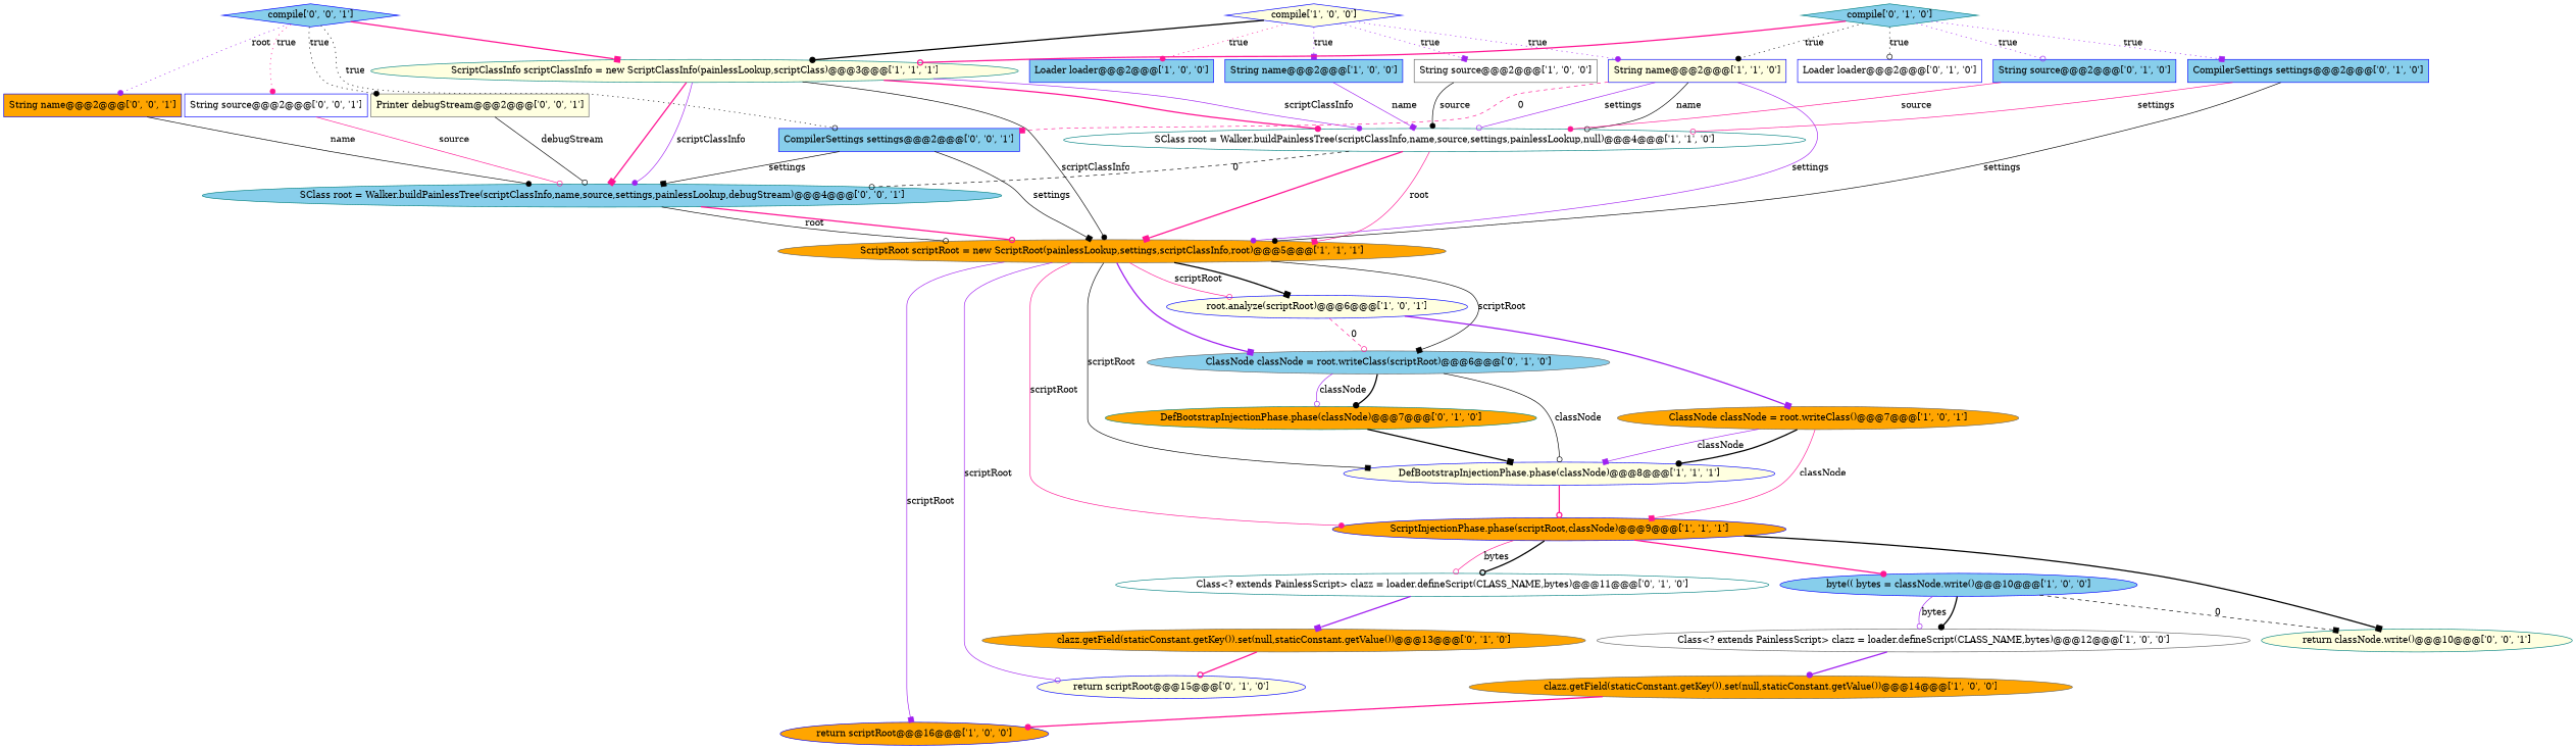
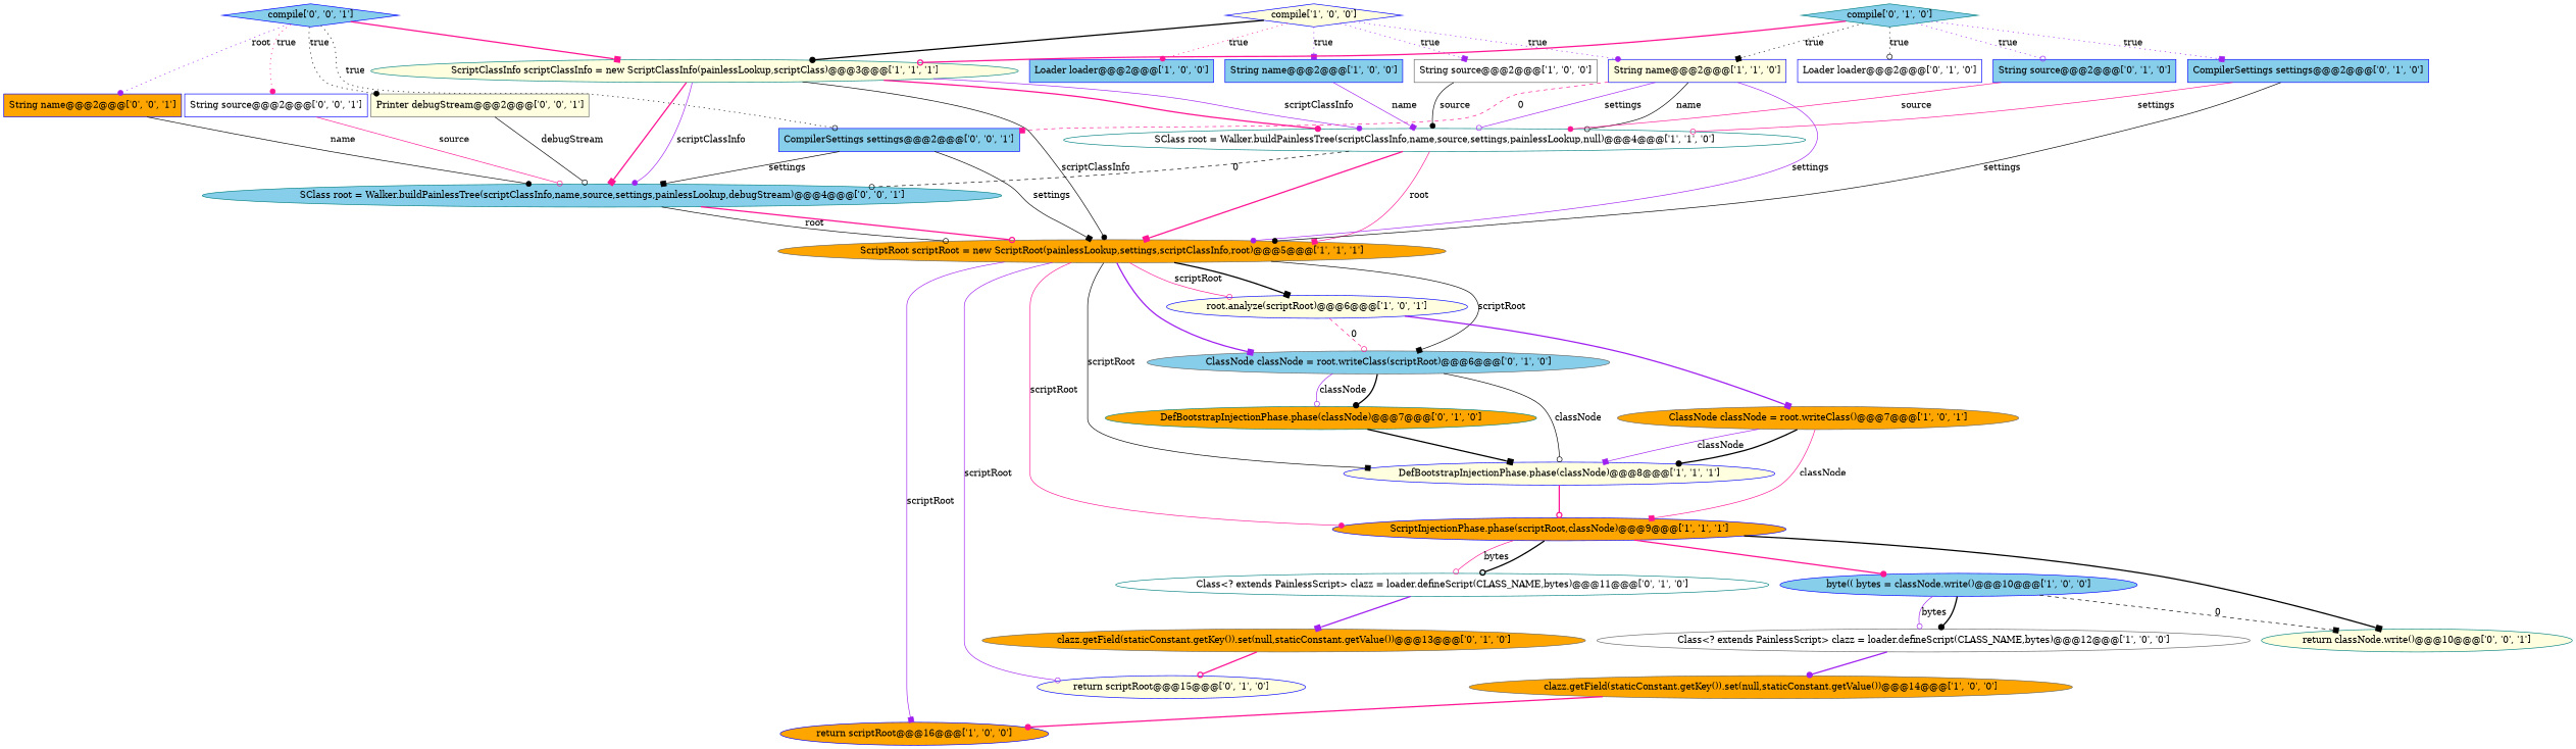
  digraph {
    node [color=blue fillcolor=skyblue shape=ellipse style=filled]
    edge [arrowhead=box color=black style=solid]
    n1 [label="compile['0', '0', '1']" shape=diamond]
    n2 [color=teal fillcolor=lightyellow label="ScriptClassInfo scriptClassInfo = new ScriptClassInfo(painlessLookup,scriptClass)@@@3@@@['1', '1', '1']"]
    n3 [label="CompilerSettings settings@@@2@@@['0', '0', '1']" shape=box]
    n4 [color=gray40 fillcolor=lightyellow label="Printer debugStream@@@2@@@['0', '0', '1']" shape=box]
    n5 [fillcolor=orange label="String name@@@2@@@['0', '0', '1']" shape=box]
    n6 [fillcolor=white label="String source@@@2@@@['0', '0', '1']" shape=box]
    n7 [color=teal fillcolor=white label="SClass root = Walker.buildPainlessTree(scriptClassInfo,name,source,settings,painlessLookup,null)@@@4@@@['1', '1', '0']"]
    n8 [color=gray40 fillcolor=orange label="ScriptRoot scriptRoot = new ScriptRoot(painlessLookup,settings,scriptClassInfo,root)@@@5@@@['1', '1', '1']"]
    n9 [color=teal label="SClass root = Walker.buildPainlessTree(scriptClassInfo,name,source,settings,painlessLookup,debugStream)@@@4@@@['0', '0', '1']"]
    n10 [label="Loader loader@@@2@@@['1', '0', '0']" shape=box]
    n11 [fillcolor=lightyellow label="String name@@@2@@@['1', '1', '0']" shape=box]
    n12 [fillcolor=orange label="ScriptInjectionPhase.phase(scriptRoot,classNode)@@@9@@@['1', '1', '1']"]
    n13 [fillcolor=orange label="return scriptRoot@@@16@@@['1', '0', '0']"]
    n14 [fillcolor=lightyellow label="return scriptRoot@@@15@@@['0', '1', '0']"]
    n15 [fillcolor=lightyellow label="DefBootstrapInjectionPhase.phase(classNode)@@@8@@@['1', '1', '1']"]
    n16 [fillcolor=lightyellow label="root.analyze(scriptRoot)@@@6@@@['1', '0', '1']"]
    n17 [color=gray40 label="ClassNode classNode = root.writeClass(scriptRoot)@@@6@@@['0', '1', '0']"]
    n18 [fillcolor=white label="Loader loader@@@2@@@['0', '1', '0']" shape=box]
    n19 [color=teal fillcolor=lightyellow label="return classNode.write()@@@10@@@['0', '0', '1']"]
    n20 [label="byte(( bytes = classNode.write()@@@10@@@['1', '0', '0']"]
    n21 [color=teal fillcolor=white label="Class<? extends PainlessScript> clazz = loader.defineScript(CLASS_NAME,bytes)@@@11@@@['0', '1', '0']"]
    n22 [color=gray40 fillcolor=white label="Class<? extends PainlessScript> clazz = loader.defineScript(CLASS_NAME,bytes)@@@12@@@['1', '0', '0']"]
    n23 [color=gray40 fillcolor=orange label="clazz.getField(staticConstant.getKey()).set(null,staticConstant.getValue())@@@13@@@['0', '1', '0']"]
    n24 [color=gray40 fillcolor=orange label="clazz.getField(staticConstant.getKey()).set(null,staticConstant.getValue())@@@14@@@['1', '0', '0']"]
    n25 [color=gray40 fillcolor=orange label="ClassNode classNode = root.writeClass()@@@7@@@['1', '0', '1']"]
    n26 [fillcolor=lightyellow label="compile['1', '0', '0']" shape=diamond]
    n27 [label="String name@@@2@@@['1', '0', '0']" shape=box]
    n28 [color=gray40 fillcolor=white label="String source@@@2@@@['1', '0', '0']" shape=box]
    n29 [color=teal fillcolor=orange label="DefBootstrapInjectionPhase.phase(classNode)@@@7@@@['0', '1', '0']"]
    n30 [label="String source@@@2@@@['0', '1', '0']" shape=box]
    n31 [color=teal label="compile['0', '1', '0']" shape=diamond]
    n32 [label="CompilerSettings settings@@@2@@@['0', '1', '0']" shape=box]
    n1 -> n2 [color=deeppink style=bold]
    n1 -> n3 [arrowhead=odot label=true style=dotted]
    n1 -> n4 [arrowhead=dot label=true style=dotted]
    n1 -> n5 [arrowhead=dot color=purple label=root style=dotted]
    n1 -> n6 [arrowhead=dot color=deeppink label=true style=dotted]
    n2 -> n7 [arrowhead=dot color=deeppink style=bold]
    n2 -> n7 [arrowhead=dot color=purple label=scriptClassInfo]
    n2 -> n8 [arrowhead=dot label=scriptClassInfo]
    n2 -> n9 [arrowhead=dot color=purple label=scriptClassInfo]
    n2 -> n9 [color=deeppink style=bold]
    n3 -> n8 [label=settings]
    n3 -> n9 [label=settings]
    n4 -> n9 [arrowhead=odot label=debugStream]
    n5 -> n9 [arrowhead=dot label=name]
    n6 -> n9 [arrowhead=odot color=deeppink label=source]
    n7 -> n8 [color=deeppink label=root]
    n7 -> n8 [color=deeppink style=bold]
    n7 -> n9 [arrowhead=odot label=0 style=dashed]
    n8 -> n12 [arrowhead=dot color=deeppink label=scriptRoot]
    n8 -> n13 [color=purple label=scriptRoot]
    n8 -> n14 [arrowhead=odot color=purple label=scriptRoot]
    n8 -> n15 [label=scriptRoot]
    n8 -> n16 [style=bold]
    n8 -> n16 [arrowhead=odot color=deeppink label=scriptRoot]
    n8 -> n17 [label=scriptRoot]
    n8 -> n17 [color=purple style=bold]
    n9 -> n8 [arrowhead=odot color=deeppink style=bold]
    n9 -> n8 [arrowhead=odot label=root]
    n11 -> n3 [color=deeppink label=0 style=dashed]
    n11 -> n7 [arrowhead=odot color=purple label=settings]
    n11 -> n7 [arrowhead=odot label=name]
    n11 -> n8 [arrowhead=dot color=purple label=settings]
    n12 -> n19 [style=bold]
    n12 -> n20 [arrowhead=dot color=deeppink style=bold]
    n12 -> n21 [arrowhead=odot color=deeppink label=bytes]
    n12 -> n21 [arrowhead=odot style=bold]
    n15 -> n12 [arrowhead=odot color=deeppink style=bold]
    n16 -> n17 [arrowhead=odot color=deeppink label=0 style=dashed]
    n16 -> n25 [color=purple style=bold]
    n17 -> n15 [arrowhead=odot label=classNode]
    n17 -> n29 [arrowhead=dot style=bold]
    n17 -> n29 [arrowhead=odot color=purple label=classNode]
    n20 -> n19 [label=0 style=dashed]
    n20 -> n22 [arrowhead=dot style=bold]
    n20 -> n22 [arrowhead=odot color=purple label=bytes]
    n21 -> n23 [color=purple style=bold]
    n22 -> n24 [arrowhead=dot color=purple style=bold]
    n23 -> n14 [arrowhead=odot color=deeppink style=bold]
    n24 -> n13 [arrowhead=dot color=deeppink style=bold]
    n25 -> n12 [color=deeppink label=classNode]
    n25 -> n15 [color=purple label=classNode]
    n25 -> n15 [arrowhead=dot style=bold]
    n26 -> n2 [arrowhead=dot style=bold]
    n26 -> n10 [arrowhead=dot color=deeppink label=true style=dotted]
    n26 -> n11 [arrowhead=dot color=purple label=true style=dotted]
    n26 -> n27 [color=purple label=true style=dotted]
    n26 -> n28 [color=purple label=true style=dotted]
    n27 -> n7 [color=purple label=name]
    n28 -> n7 [arrowhead=dot label=source]
    n29 -> n15 [style=bold]
    n30 -> n7 [arrowhead=dot color=deeppink label=source]
    n31 -> n2 [arrowhead=odot color=deeppink style=bold]
-   n31 -> n11 [arrowhead=dot label=true style=dotted]
+   n31 -> n11 [label=true style=dotted]
    n31 -> n18 [arrowhead=odot label=true style=dotted]
    n31 -> n30 [arrowhead=odot color=purple label=true style=dotted]
    n31 -> n32 [color=purple label=true style=dotted]
    n32 -> n7 [arrowhead=odot color=deeppink label=settings]
    n32 -> n8 [arrowhead=dot label=settings]
  }
